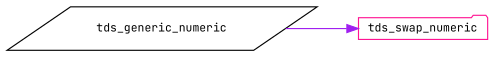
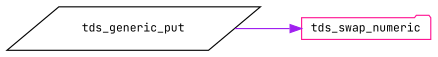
  digraph {
    rankdir=RL
    fontname="JetBrains Mono"
    node [fillcolor=white fontname="JetBrains Mono" fontsize=10 style=filled]
    n1 [color=deeppink fontcolor=black height=0.2 label=tds_swap_numeric shape=folder width=0.4]
-   n2 [color=black height=0.2 label=tds_generic_numeric shape=parallelogram width=0.4]
+   n2 [color=black height=0.2 label=tds_generic_put shape=parallelogram width=0.4]
    n1 -> n2 [color=purple dir=back fontname="JetBrains Mono" fontsize=10 labelfontname=Helvetica labelfontsize=10 style=solid]
  }
